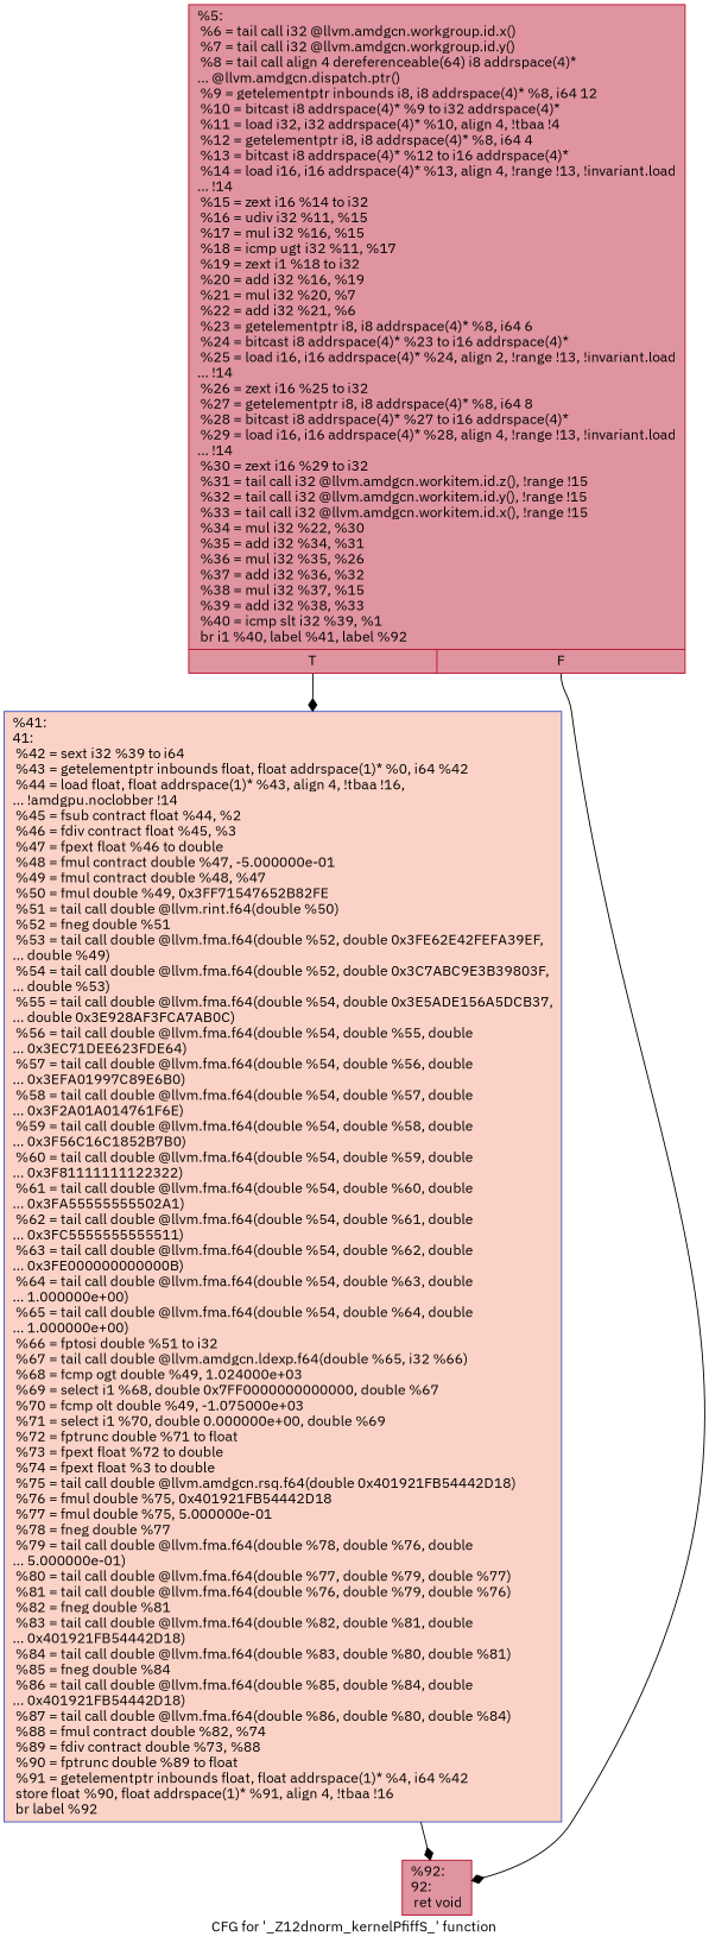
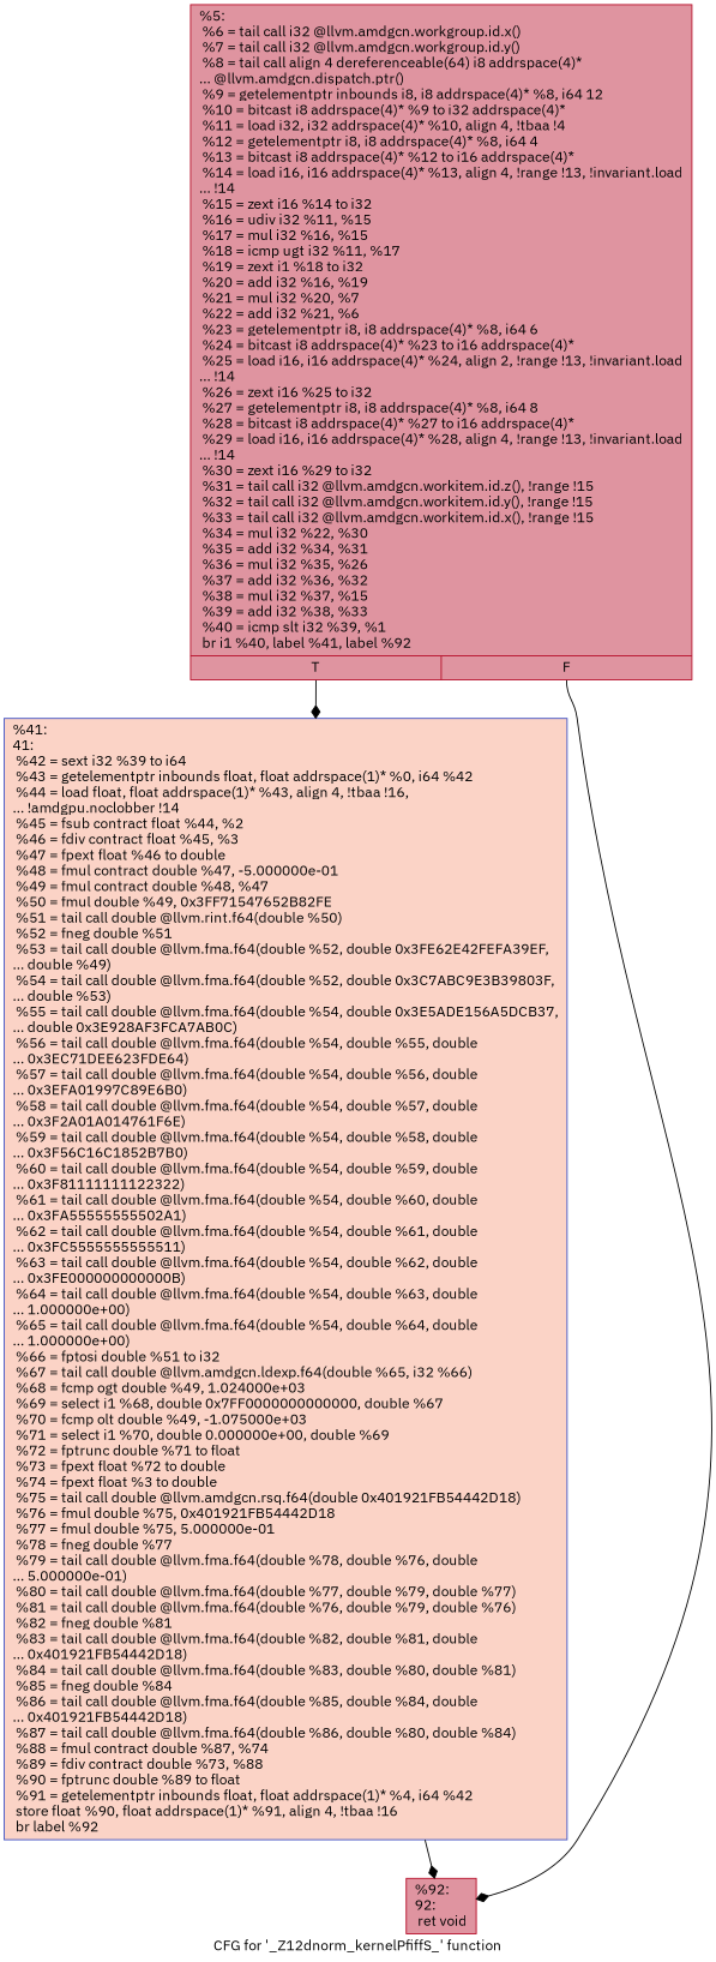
  digraph {
    label="CFG for '_Z12dnorm_kernelPfiffS_' function"
    fontname="IBM Plex Sans"
    node [color="#b70d28ff" fillcolor="#b70d2870" shape=record style=filled fontname="IBM Plex Sans"]
    edge [arrowhead=diamond fontname="IBM Plex Sans"]
    n1 [label="{%5:\l  %6 = tail call i32 @llvm.amdgcn.workgroup.id.x()\l  %7 = tail call i32 @llvm.amdgcn.workgroup.id.y()\l  %8 = tail call align 4 dereferenceable(64) i8 addrspace(4)*\l... @llvm.amdgcn.dispatch.ptr()\l  %9 = getelementptr inbounds i8, i8 addrspace(4)* %8, i64 12\l  %10 = bitcast i8 addrspace(4)* %9 to i32 addrspace(4)*\l  %11 = load i32, i32 addrspace(4)* %10, align 4, !tbaa !4\l  %12 = getelementptr i8, i8 addrspace(4)* %8, i64 4\l  %13 = bitcast i8 addrspace(4)* %12 to i16 addrspace(4)*\l  %14 = load i16, i16 addrspace(4)* %13, align 4, !range !13, !invariant.load\l... !14\l  %15 = zext i16 %14 to i32\l  %16 = udiv i32 %11, %15\l  %17 = mul i32 %16, %15\l  %18 = icmp ugt i32 %11, %17\l  %19 = zext i1 %18 to i32\l  %20 = add i32 %16, %19\l  %21 = mul i32 %20, %7\l  %22 = add i32 %21, %6\l  %23 = getelementptr i8, i8 addrspace(4)* %8, i64 6\l  %24 = bitcast i8 addrspace(4)* %23 to i16 addrspace(4)*\l  %25 = load i16, i16 addrspace(4)* %24, align 2, !range !13, !invariant.load\l... !14\l  %26 = zext i16 %25 to i32\l  %27 = getelementptr i8, i8 addrspace(4)* %8, i64 8\l  %28 = bitcast i8 addrspace(4)* %27 to i16 addrspace(4)*\l  %29 = load i16, i16 addrspace(4)* %28, align 4, !range !13, !invariant.load\l... !14\l  %30 = zext i16 %29 to i32\l  %31 = tail call i32 @llvm.amdgcn.workitem.id.z(), !range !15\l  %32 = tail call i32 @llvm.amdgcn.workitem.id.y(), !range !15\l  %33 = tail call i32 @llvm.amdgcn.workitem.id.x(), !range !15\l  %34 = mul i32 %22, %30\l  %35 = add i32 %34, %31\l  %36 = mul i32 %35, %26\l  %37 = add i32 %36, %32\l  %38 = mul i32 %37, %15\l  %39 = add i32 %38, %33\l  %40 = icmp slt i32 %39, %1\l  br i1 %40, label %41, label %92\l|{<s0>T|<s1>F}}"]
-   n2 [color="#3d50c3ff" fillcolor="#f59c7d70" label="{%41:\l41:                                               \l  %42 = sext i32 %39 to i64\l  %43 = getelementptr inbounds float, float addrspace(1)* %0, i64 %42\l  %44 = load float, float addrspace(1)* %43, align 4, !tbaa !16,\l... !amdgpu.noclobber !14\l  %45 = fsub contract float %44, %2\l  %46 = fdiv contract float %45, %3\l  %47 = fpext float %46 to double\l  %48 = fmul contract double %47, -5.000000e-01\l  %49 = fmul contract double %48, %47\l  %50 = fmul double %49, 0x3FF71547652B82FE\l  %51 = tail call double @llvm.rint.f64(double %50)\l  %52 = fneg double %51\l  %53 = tail call double @llvm.fma.f64(double %52, double 0x3FE62E42FEFA39EF,\l... double %49)\l  %54 = tail call double @llvm.fma.f64(double %52, double 0x3C7ABC9E3B39803F,\l... double %53)\l  %55 = tail call double @llvm.fma.f64(double %54, double 0x3E5ADE156A5DCB37,\l... double 0x3E928AF3FCA7AB0C)\l  %56 = tail call double @llvm.fma.f64(double %54, double %55, double\l... 0x3EC71DEE623FDE64)\l  %57 = tail call double @llvm.fma.f64(double %54, double %56, double\l... 0x3EFA01997C89E6B0)\l  %58 = tail call double @llvm.fma.f64(double %54, double %57, double\l... 0x3F2A01A014761F6E)\l  %59 = tail call double @llvm.fma.f64(double %54, double %58, double\l... 0x3F56C16C1852B7B0)\l  %60 = tail call double @llvm.fma.f64(double %54, double %59, double\l... 0x3F81111111122322)\l  %61 = tail call double @llvm.fma.f64(double %54, double %60, double\l... 0x3FA55555555502A1)\l  %62 = tail call double @llvm.fma.f64(double %54, double %61, double\l... 0x3FC5555555555511)\l  %63 = tail call double @llvm.fma.f64(double %54, double %62, double\l... 0x3FE000000000000B)\l  %64 = tail call double @llvm.fma.f64(double %54, double %63, double\l... 1.000000e+00)\l  %65 = tail call double @llvm.fma.f64(double %54, double %64, double\l... 1.000000e+00)\l  %66 = fptosi double %51 to i32\l  %67 = tail call double @llvm.amdgcn.ldexp.f64(double %65, i32 %66)\l  %68 = fcmp ogt double %49, 1.024000e+03\l  %69 = select i1 %68, double 0x7FF0000000000000, double %67\l  %70 = fcmp olt double %49, -1.075000e+03\l  %71 = select i1 %70, double 0.000000e+00, double %69\l  %72 = fptrunc double %71 to float\l  %73 = fpext float %72 to double\l  %74 = fpext float %3 to double\l  %75 = tail call double @llvm.amdgcn.rsq.f64(double 0x401921FB54442D18)\l  %76 = fmul double %75, 0x401921FB54442D18\l  %77 = fmul double %75, 5.000000e-01\l  %78 = fneg double %77\l  %79 = tail call double @llvm.fma.f64(double %78, double %76, double\l... 5.000000e-01)\l  %80 = tail call double @llvm.fma.f64(double %77, double %79, double %77)\l  %81 = tail call double @llvm.fma.f64(double %76, double %79, double %76)\l  %82 = fneg double %81\l  %83 = tail call double @llvm.fma.f64(double %82, double %81, double\l... 0x401921FB54442D18)\l  %84 = tail call double @llvm.fma.f64(double %83, double %80, double %81)\l  %85 = fneg double %84\l  %86 = tail call double @llvm.fma.f64(double %85, double %84, double\l... 0x401921FB54442D18)\l  %87 = tail call double @llvm.fma.f64(double %86, double %80, double %84)\l  %88 = fmul contract double %82, %74\l  %89 = fdiv contract double %73, %88\l  %90 = fptrunc double %89 to float\l  %91 = getelementptr inbounds float, float addrspace(1)* %4, i64 %42\l  store float %90, float addrspace(1)* %91, align 4, !tbaa !16\l  br label %92\l}"]
+   n2 [color="#3d50c3ff" fillcolor="#f59c7d70" label="{%41:\l41:                                               \l  %42 = sext i32 %39 to i64\l  %43 = getelementptr inbounds float, float addrspace(1)* %0, i64 %42\l  %44 = load float, float addrspace(1)* %43, align 4, !tbaa !16,\l... !amdgpu.noclobber !14\l  %45 = fsub contract float %44, %2\l  %46 = fdiv contract float %45, %3\l  %47 = fpext float %46 to double\l  %48 = fmul contract double %47, -5.000000e-01\l  %49 = fmul contract double %48, %47\l  %50 = fmul double %49, 0x3FF71547652B82FE\l  %51 = tail call double @llvm.rint.f64(double %50)\l  %52 = fneg double %51\l  %53 = tail call double @llvm.fma.f64(double %52, double 0x3FE62E42FEFA39EF,\l... double %49)\l  %54 = tail call double @llvm.fma.f64(double %52, double 0x3C7ABC9E3B39803F,\l... double %53)\l  %55 = tail call double @llvm.fma.f64(double %54, double 0x3E5ADE156A5DCB37,\l... double 0x3E928AF3FCA7AB0C)\l  %56 = tail call double @llvm.fma.f64(double %54, double %55, double\l... 0x3EC71DEE623FDE64)\l  %57 = tail call double @llvm.fma.f64(double %54, double %56, double\l... 0x3EFA01997C89E6B0)\l  %58 = tail call double @llvm.fma.f64(double %54, double %57, double\l... 0x3F2A01A014761F6E)\l  %59 = tail call double @llvm.fma.f64(double %54, double %58, double\l... 0x3F56C16C1852B7B0)\l  %60 = tail call double @llvm.fma.f64(double %54, double %59, double\l... 0x3F81111111122322)\l  %61 = tail call double @llvm.fma.f64(double %54, double %60, double\l... 0x3FA55555555502A1)\l  %62 = tail call double @llvm.fma.f64(double %54, double %61, double\l... 0x3FC5555555555511)\l  %63 = tail call double @llvm.fma.f64(double %54, double %62, double\l... 0x3FE000000000000B)\l  %64 = tail call double @llvm.fma.f64(double %54, double %63, double\l... 1.000000e+00)\l  %65 = tail call double @llvm.fma.f64(double %54, double %64, double\l... 1.000000e+00)\l  %66 = fptosi double %51 to i32\l  %67 = tail call double @llvm.amdgcn.ldexp.f64(double %65, i32 %66)\l  %68 = fcmp ogt double %49, 1.024000e+03\l  %69 = select i1 %68, double 0x7FF0000000000000, double %67\l  %70 = fcmp olt double %49, -1.075000e+03\l  %71 = select i1 %70, double 0.000000e+00, double %69\l  %72 = fptrunc double %71 to float\l  %73 = fpext float %72 to double\l  %74 = fpext float %3 to double\l  %75 = tail call double @llvm.amdgcn.rsq.f64(double 0x401921FB54442D18)\l  %76 = fmul double %75, 0x401921FB54442D18\l  %77 = fmul double %75, 5.000000e-01\l  %78 = fneg double %77\l  %79 = tail call double @llvm.fma.f64(double %78, double %76, double\l... 5.000000e-01)\l  %80 = tail call double @llvm.fma.f64(double %77, double %79, double %77)\l  %81 = tail call double @llvm.fma.f64(double %76, double %79, double %76)\l  %82 = fneg double %81\l  %83 = tail call double @llvm.fma.f64(double %82, double %81, double\l... 0x401921FB54442D18)\l  %84 = tail call double @llvm.fma.f64(double %83, double %80, double %81)\l  %85 = fneg double %84\l  %86 = tail call double @llvm.fma.f64(double %85, double %84, double\l... 0x401921FB54442D18)\l  %87 = tail call double @llvm.fma.f64(double %86, double %80, double %84)\l  %88 = fmul contract double %87, %74\l  %89 = fdiv contract double %73, %88\l  %90 = fptrunc double %89 to float\l  %91 = getelementptr inbounds float, float addrspace(1)* %4, i64 %42\l  store float %90, float addrspace(1)* %91, align 4, !tbaa !16\l  br label %92\l}"]
    n3 [label="{%92:\l92:                                               \l  ret void\l}"]
    n1 -> n2 [tailport=s0]
    n1 -> n3 [tailport=s1]
    n2 -> n3
  }
